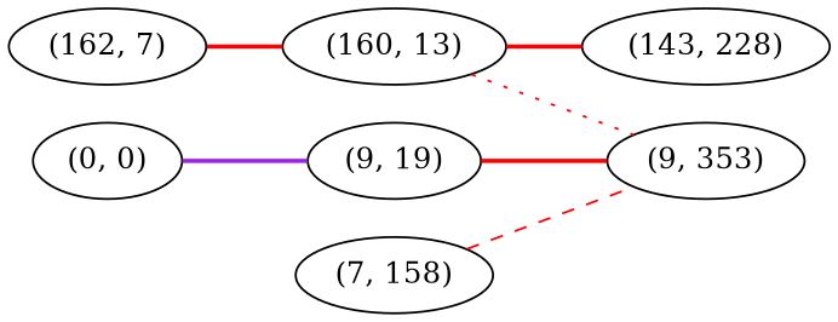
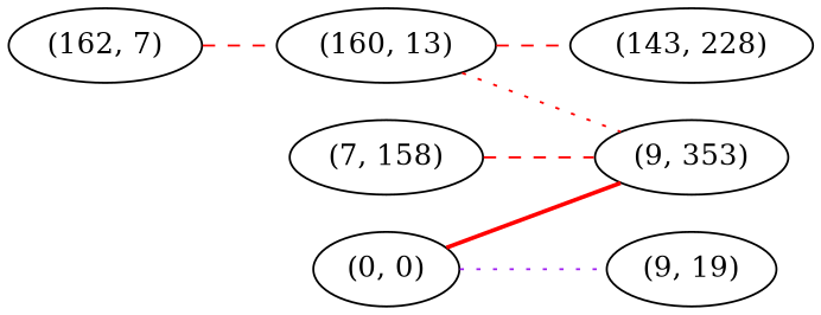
  graph {
    rankdir=LR
    edge [color=red style=dashed weight=1]
    "(162, 7)"
    "(160, 13)"
    n3 [label="(143, 228)"]
    n4 [label="(9, 353)"]
    "(0, 0)"
    "(9, 19)"
    "(7, 158)"
-   "(162, 7)" -- "(160, 13)" [style=bold]
-   "(160, 13)" -- n3 [style=bold]
+   "(162, 7)" -- "(160, 13)"
+   "(160, 13)" -- n3
    "(160, 13)" -- n4 [style=dotted]
-   "(0, 0)" -- "(9, 19)" [color=purple style=bold weight=4]
-   "(9, 19)" -- n4 [style=bold]
+   "(0, 0)" -- "(9, 19)" [color=purple style=dotted weight=4]
+   "(0, 0)" -- n4 [style=bold]
    "(7, 158)" -- n4
  }
